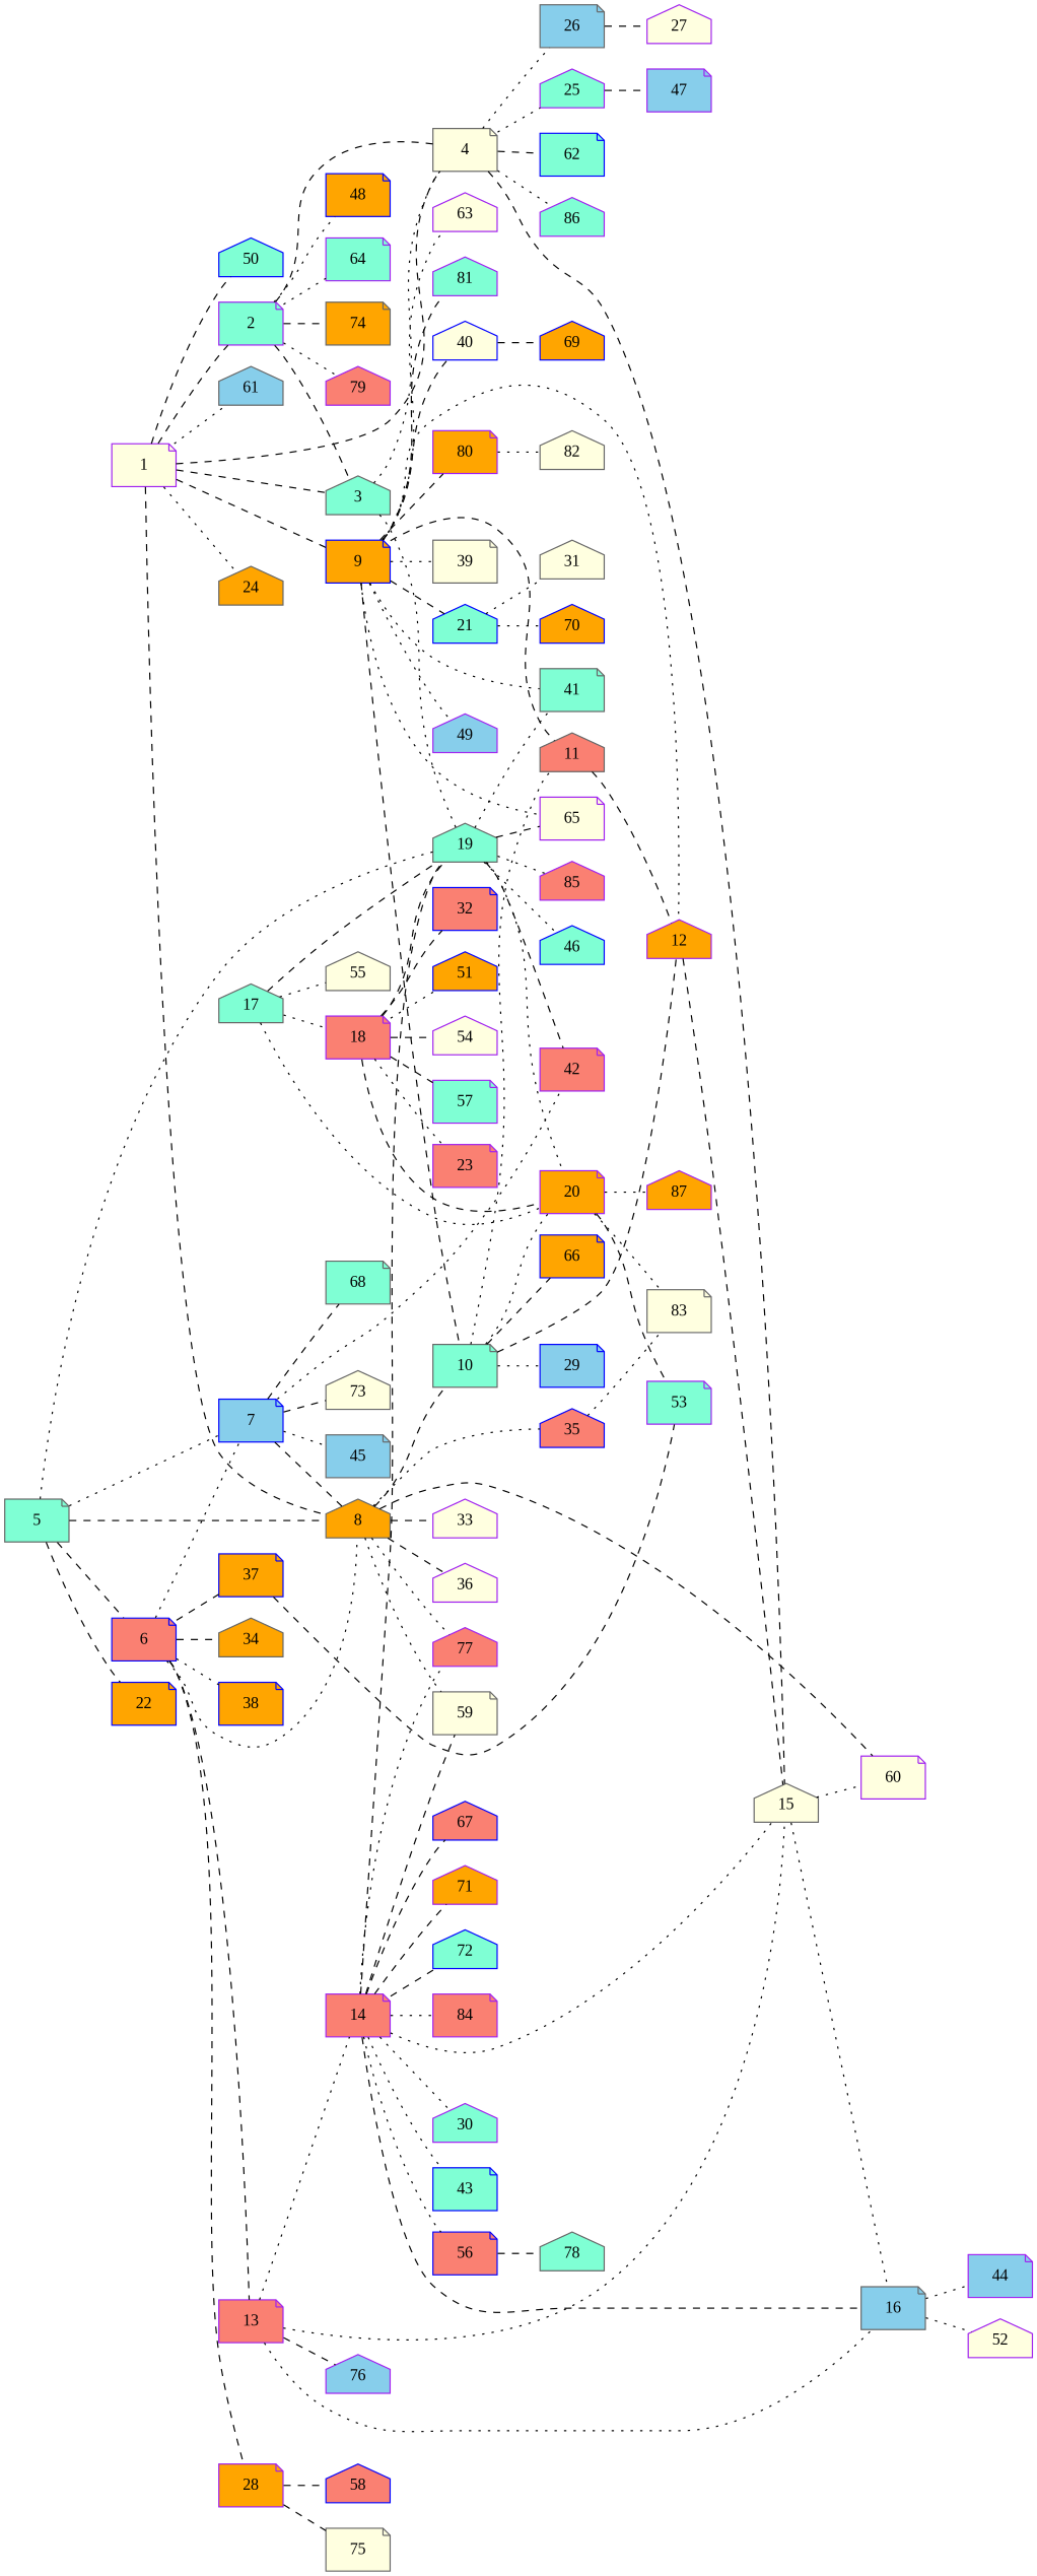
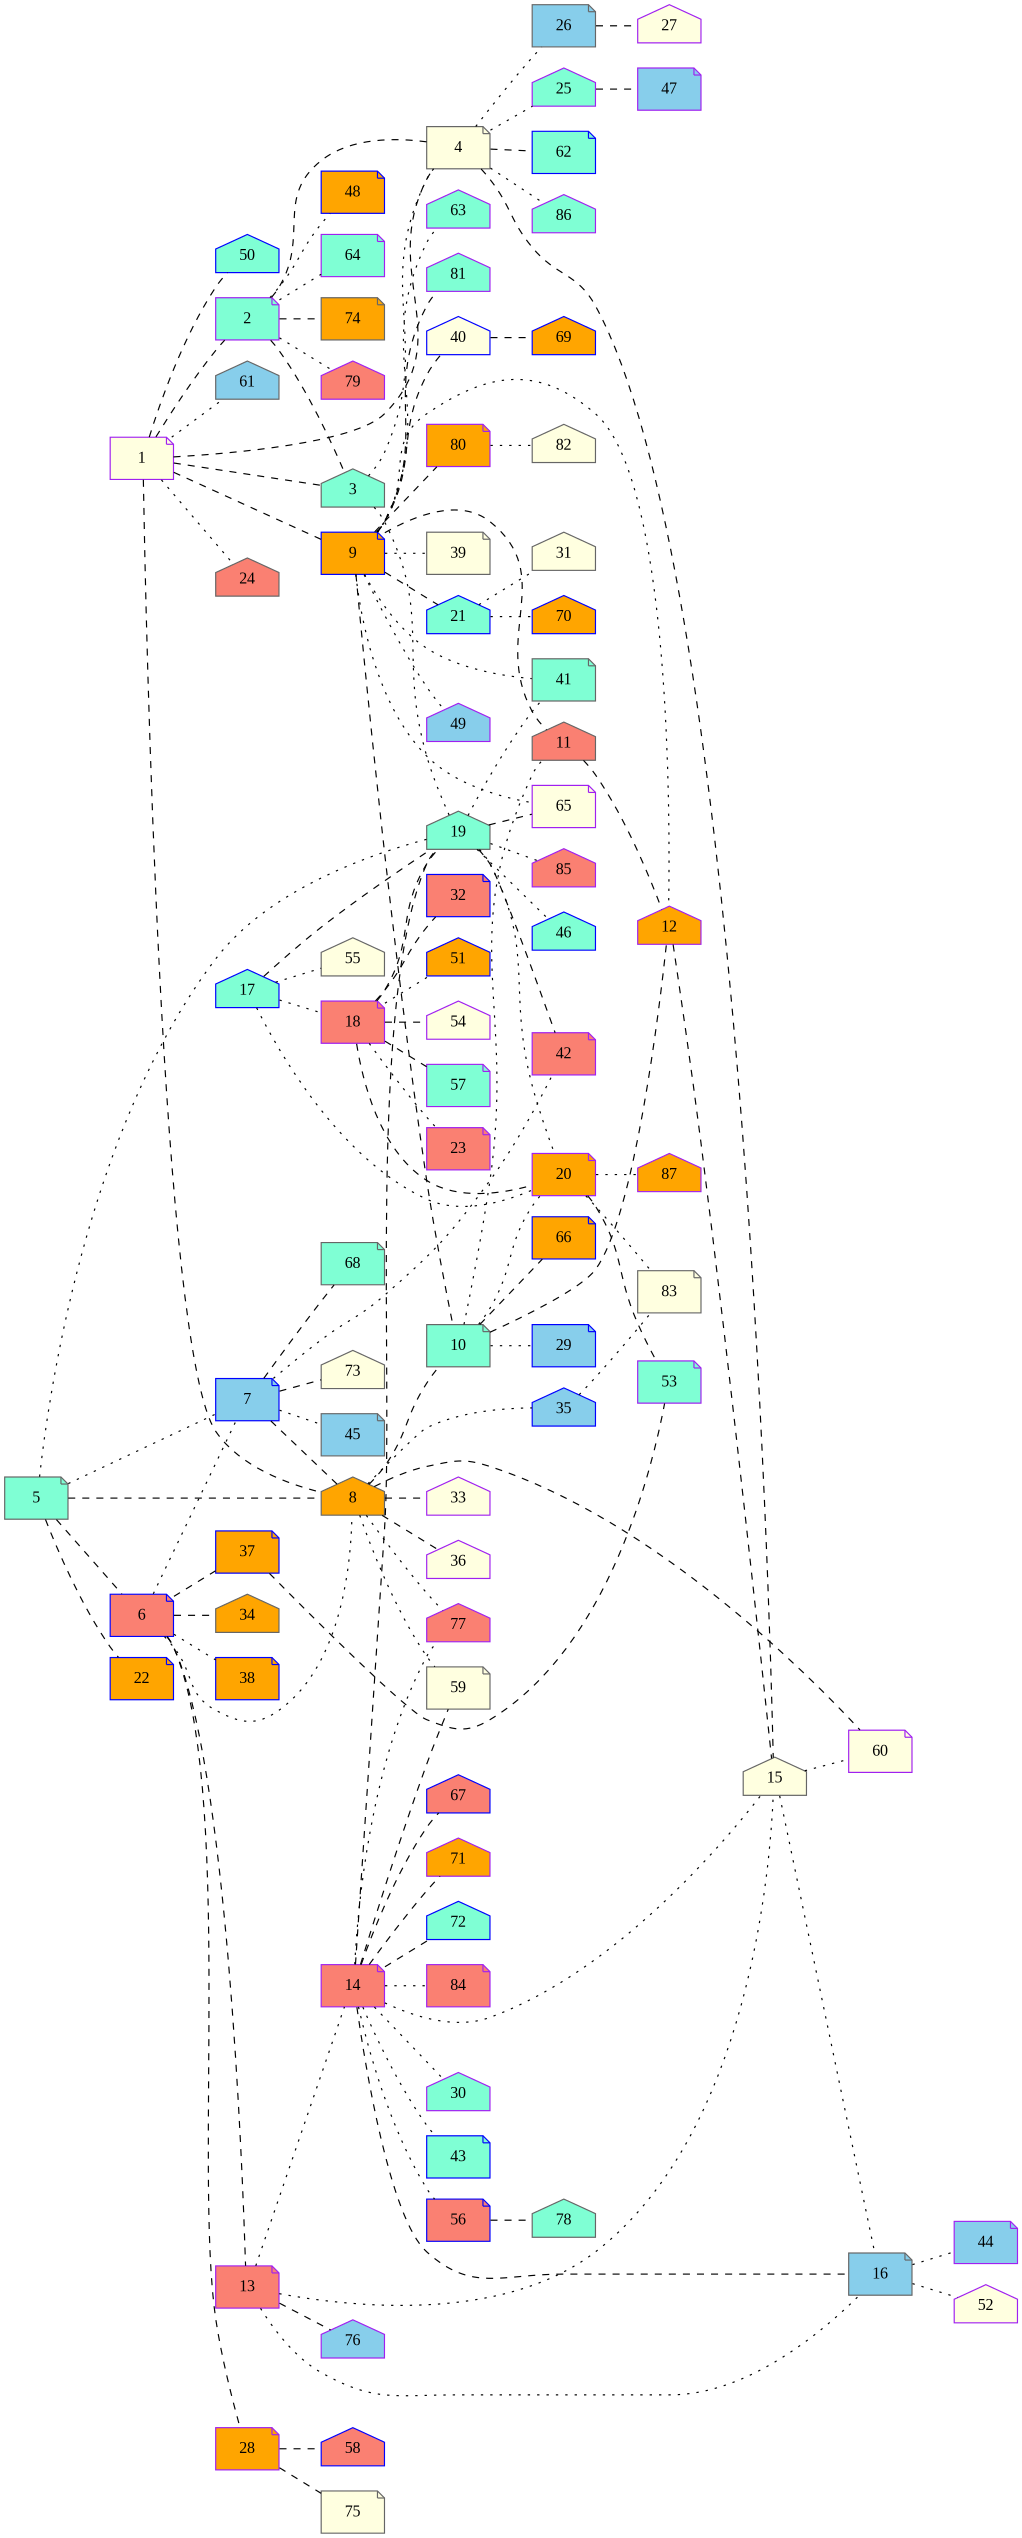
  graph {
    fontname="Liberation Serif"
    rankdir=LR
    node [color=purple fillcolor=aquamarine fontname="Liberation Serif" shape=note style=filled]
    edge [fontname="Liberation Serif" style=dashed]
    1 [fillcolor=lightyellow]
    2
    3 [color=gray40 shape=house]
    4 [color=gray40 fillcolor=lightyellow]
    8 [color=gray40 fillcolor=orange shape=house]
    9 [color=blue fillcolor=orange]
-   24 [color=gray40 fillcolor=orange shape=house]
+   24 [color=gray40 fillcolor=salmon shape=house]
    50 [color=blue shape=house]
    61 [color=gray40 fillcolor=skyblue shape=house]
    48 [color=blue fillcolor=orange]
    64
    74 [color=gray40 fillcolor=orange]
    79 [fillcolor=salmon shape=house]
    19 [color=gray40 shape=house]
    15 [color=gray40 fillcolor=lightyellow shape=house]
    25 [shape=house]
    26 [color=gray40 fillcolor=skyblue]
    62 [color=blue]
    86 [shape=house]
    10 [color=gray40]
    33 [fillcolor=lightyellow shape=house]
-   35 [color=blue fillcolor=salmon shape=house]
+   35 [color=blue fillcolor=skyblue shape=house]
    36 [fillcolor=lightyellow shape=house]
    59 [color=gray40 fillcolor=lightyellow]
    60 [fillcolor=lightyellow]
    77 [fillcolor=salmon shape=house]
    11 [color=gray40 fillcolor=salmon shape=house]
    12 [fillcolor=orange shape=house]
    21 [color=blue shape=house]
    39 [color=gray40 fillcolor=lightyellow]
    40 [color=blue fillcolor=lightyellow shape=house]
    41 [color=gray40]
    49 [fillcolor=skyblue shape=house]
-   63 [fillcolor=lightyellow shape=house]
+   63 [shape=house]
    80 [fillcolor=orange]
    81 [shape=house]
    65 [fillcolor=lightyellow]
    42 [fillcolor=salmon]
    85 [fillcolor=salmon shape=house]
    20 [fillcolor=orange]
    46 [color=blue shape=house]
    16 [color=gray40 fillcolor=skyblue]
    47 [fillcolor=skyblue]
    27 [fillcolor=lightyellow shape=house]
    5 [color=gray40]
    6 [color=blue fillcolor=salmon]
    7 [color=blue fillcolor=skyblue]
    22 [color=blue fillcolor=orange]
    13 [fillcolor=salmon]
    28 [fillcolor=orange]
    34 [color=gray40 fillcolor=orange shape=house]
    37 [color=blue fillcolor=orange]
    38 [color=blue fillcolor=orange]
    45 [color=gray40 fillcolor=skyblue]
    68 [color=gray40]
    73 [color=gray40 fillcolor=lightyellow shape=house]
    14 [fillcolor=salmon]
    76 [fillcolor=skyblue shape=house]
    58 [color=blue fillcolor=salmon shape=house]
    75 [color=gray40 fillcolor=lightyellow]
    53
    29 [color=blue fillcolor=skyblue]
    66 [color=blue fillcolor=orange]
    83 [color=gray40 fillcolor=lightyellow]
    31 [color=gray40 fillcolor=lightyellow shape=house]
    70 [color=blue fillcolor=orange shape=house]
    69 [color=blue fillcolor=orange shape=house]
    82 [color=gray40 fillcolor=lightyellow shape=house]
    87 [fillcolor=orange shape=house]
    30 [shape=house]
    43 [color=blue]
    56 [color=blue fillcolor=salmon]
    67 [color=blue fillcolor=salmon shape=house]
    71 [fillcolor=orange shape=house]
    72 [color=blue shape=house]
    84 [fillcolor=salmon]
    44 [fillcolor=skyblue]
    52 [fillcolor=lightyellow shape=house]
    78 [color=gray40 shape=house]
-   17 [color=gray40 shape=house]
+   17 [color=blue shape=house]
    18 [fillcolor=salmon]
    55 [color=gray40 fillcolor=lightyellow shape=house]
    23 [fillcolor=salmon]
    32 [color=blue fillcolor=salmon]
    51 [color=blue fillcolor=orange shape=house]
    54 [fillcolor=lightyellow shape=house]
    57
    1 -- 2
    1 -- 3
    1 -- 4
    1 -- 8
    1 -- 9
    1 -- 24 [style=dotted]
    1 -- 50
    1 -- 61 [style=dotted]
    2 -- 3
    2 -- 4
    2 -- 48 [style=dotted]
    2 -- 64 [style=dotted]
    2 -- 74
    2 -- 79 [style=dotted]
    3 -- 4 [style=dotted]
    3 -- 19 [style=dotted]
    4 -- 15
    4 -- 25 [style=dotted]
    4 -- 26 [style=dotted]
    4 -- 62
    4 -- 86 [style=dotted]
    8 -- 10
    8 -- 33
    8 -- 35 [style=dotted]
    8 -- 36
    8 -- 59 [style=dotted]
    8 -- 60
    8 -- 77 [style=dotted]
    9 -- 10
    9 -- 11
    9 -- 12 [style=dotted]
    9 -- 21
    9 -- 39 [style=dotted]
    9 -- 40
    9 -- 41 [style=dotted]
    9 -- 49 [style=dotted]
    9 -- 63 [style=dotted]
    9 -- 80
    9 -- 81
    9 -- 65 [style=dotted]
    19 -- 41 [style=dotted]
    19 -- 65
    19 -- 42
    19 -- 85 [style=dotted]
    19 -- 20 [style=dotted]
    19 -- 46 [style=dotted]
    15 -- 60 [style=dotted]
    15 -- 16 [style=dotted]
    25 -- 47
    26 -- 27
    10 -- 11 [style=dotted]
    10 -- 12
    10 -- 20 [style=dotted]
    10 -- 29 [style=dotted]
    10 -- 66
    35 -- 83 [style=dotted]
    11 -- 12
    12 -- 15
    21 -- 31 [style=dotted]
    21 -- 70 [style=dotted]
    40 -- 69
    80 -- 82 [style=dotted]
    20 -- 53
    20 -- 83 [style=dotted]
    20 -- 87 [style=dotted]
    16 -- 44 [style=dotted]
    16 -- 52 [style=dotted]
    5 -- 8
    5 -- 19 [style=dotted]
    5 -- 6
    5 -- 7 [style=dotted]
    5 -- 22
    6 -- 8 [style=dotted]
    6 -- 7 [style=dotted]
    6 -- 13
    6 -- 28
    6 -- 34
    6 -- 37
    6 -- 38 [style=dotted]
    7 -- 8
    7 -- 42 [style=dotted]
    7 -- 45 [style=dotted]
    7 -- 68
    7 -- 73
    13 -- 15 [style=dotted]
    13 -- 16 [style=dotted]
    13 -- 14 [style=dotted]
    13 -- 76
    28 -- 58
    28 -- 75
    37 -- 53
    14 -- 19
    14 -- 15 [style=dotted]
    14 -- 59
    14 -- 77 [style=dotted]
    14 -- 16
    14 -- 30 [style=dotted]
    14 -- 43 [style=dotted]
    14 -- 56 [style=dotted]
    14 -- 67
    14 -- 71
    14 -- 72
    14 -- 84 [style=dotted]
    56 -- 78
    17 -- 19
    17 -- 20 [style=dotted]
    17 -- 18 [style=dotted]
    17 -- 55 [style=dotted]
    18 -- 19
    18 -- 20
    18 -- 23 [style=dotted]
    18 -- 32
    18 -- 51 [style=dotted]
    18 -- 54
    18 -- 57
  }
